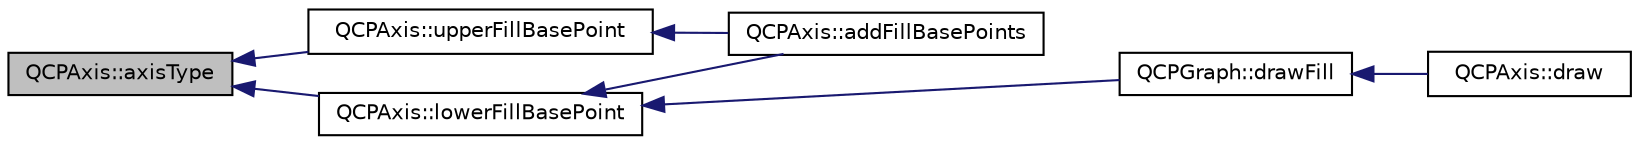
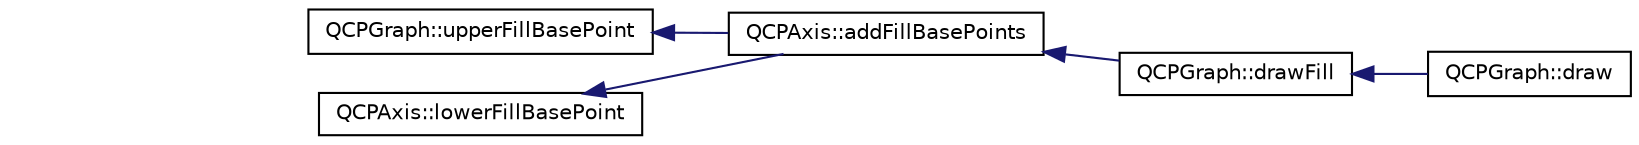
  digraph {
    rankdir=LR
    node [color=black fillcolor=white fontname=Helvetica fontsize=10 shape=record style=filled]
    edge [color=midnightblue dir=back fontname=Helvetica fontsize=10 labelfontname=Helvetica labelfontsize=10 style=solid]
-   n1 [fillcolor=grey75 fontcolor=black height=0.2 label="QCPAxis::axisType" width=0.4]
    n2 [height=0.2 label="QCPAxis::lowerFillBasePoint" width=0.4]
-   n3 [height=0.2 label="QCPAxis::upperFillBasePoint" width=0.4]
+   n3 [height=0.2 label="QCPGraph::upperFillBasePoint" width=0.4]
    n4 [height=0.2 label="QCPAxis::addFillBasePoints" width=0.4]
    n5 [height=0.2 label="QCPGraph::drawFill" width=0.4]
-   n6 [height=0.2 label="QCPAxis::draw" width=0.4]
-   n1 -> n2
-   n1 -> n3
+   n6 [height=0.2 label="QCPGraph::draw" width=0.4]
    n2 -> n4
    n3 -> n4
-   n2 -> n5
+   n4 -> n5
    n5 -> n6
  }
